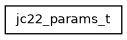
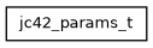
  digraph {
    rankdir=LR
-   n1 [color=black fillcolor=white fontname=Helvetica fontsize=10 height=0.2 label=jc22_params_t shape=record style=filled width=0.4]
+   n1 [color=black fillcolor=white fontname=Helvetica fontsize=10 height=0.2 label=jc42_params_t shape=record style=filled width=0.4]
  }
